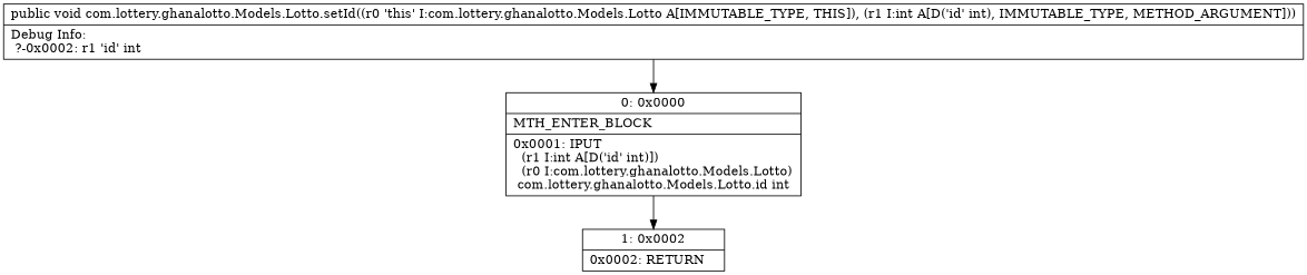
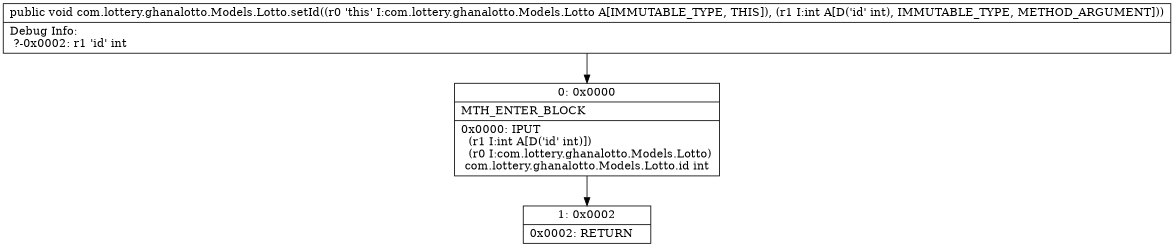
  digraph {
    node [shape=record]
-   n1 [label="{0\:\ 0x0000|MTH_ENTER_BLOCK\l|0x0001: IPUT  \l  (r1 I:int A[D('id' int)])\l  (r0 I:com.lottery.ghanalotto.Models.Lotto)\l com.lottery.ghanalotto.Models.Lotto.id int \l}"]
+   n1 [label="{0\:\ 0x0000|MTH_ENTER_BLOCK\l|0x0000: IPUT  \l  (r1 I:int A[D('id' int)])\l  (r0 I:com.lottery.ghanalotto.Models.Lotto)\l com.lottery.ghanalotto.Models.Lotto.id int \l}"]
    n2 [label="{1\:\ 0x0002|0x0002: RETURN   \l}"]
    n3 [label="{public void com.lottery.ghanalotto.Models.Lotto.setId((r0 'this' I:com.lottery.ghanalotto.Models.Lotto A[IMMUTABLE_TYPE, THIS]), (r1 I:int A[D('id' int), IMMUTABLE_TYPE, METHOD_ARGUMENT]))  | Debug Info:\l  ?\-0x0002: r1 'id' int\l}"]
    n1 -> n2
    n3 -> n1
  }
